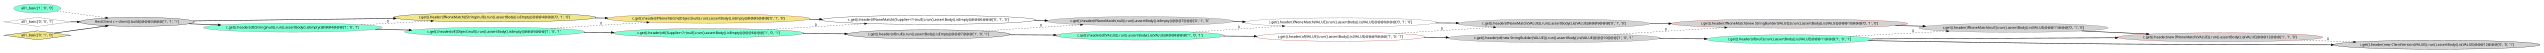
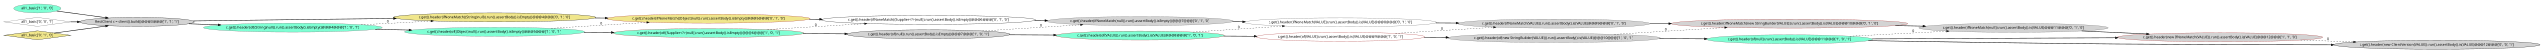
  digraph {
    fontname="Noto Sans"
    rankdir=LR
    node [color=gray40 fillcolor=lightgrey fontname="Noto Sans" shape=ellipse style=filled]
    edge [fontname="Noto Sans" style=bold]
    n1 [color=black label="c.get().header(of(null)).run().assertBody().isEmpty()@@@7@@@['1', '0', '1']"]
    n2 [label="c.get().header(ifNoneMatch(null)).run().assertBody().isEmpty()@@@7@@@['0', '1', '0']"]
    n3 [color=brown fillcolor=aquamarine label="c.get().header(of(VALUE)).run().assertBody().is(VALUE)@@@8@@@['1', '0', '1']"]
    n4 [fillcolor=white label="c.get().header(ifNoneMatch(VALUE)).run().assertBody().is(VALUE)@@@8@@@['0', '1', '0']"]
    n5 [color=brown fillcolor=white label="c.get().header(of(VALUE)).run().assertBody().is(VALUE)@@@9@@@['1', '0', '1']"]
    n6 [label="c.get().header(of(new StringBuilder(VALUE))).run().assertBody().is(VALUE)@@@10@@@['1', '0', '1']"]
    n7 [label="c.get().header(ifNoneMatch(VALUE)).run().assertBody().is(VALUE)@@@9@@@['0', '1', '0']"]
    n8 [fillcolor=aquamarine label="c.get().header(of(null)).run().assertBody().is(VALUE)@@@11@@@['1', '0', '1']"]
    n9 [color=brown label="c.get().header(ifNoneMatch(new StringBuilder(VALUE))).run().assertBody().is(VALUE)@@@10@@@['0', '1', '0']"]
    n10 [fillcolor=aquamarine label="a01_basic['1', '0', '0']"]
    n11 [color=black label="RestClient c = client().build()@@@3@@@['1', '1', '1']"]
    n12 [color=black fillcolor=khaki label="c.get().header(ifNoneMatch((String)null)).run().assertBody().isEmpty()@@@4@@@['0', '1', '0']"]
    n13 [fillcolor=aquamarine label="c.get().header(of((String)null)).run().assertBody().isEmpty()@@@4@@@['1', '0', '1']"]
    n14 [color=black fillcolor=white label="c.get().header(ifNoneMatch((Supplier<?>)null)).run().assertBody().isEmpty()@@@6@@@['0', '1', '0']"]
    n15 [color=brown fillcolor=khaki label="c.get().header(ifNoneMatch((Object)null)).run().assertBody().isEmpty()@@@5@@@['0', '1', '0']"]
    n16 [label="c.get().header(ifNoneMatch(null)).run().assertBody().is(VALUE)@@@11@@@['0', '1', '0']"]
    n17 [color=brown label="c.get().header(new IfNoneMatch(VALUE)).run().assertBody().is(VALUE)@@@12@@@['1', '1', '0']"]
    n18 [color=black label="c.get().header(new ClientVersion(VALUE)).run().assertBody().is(VALUE)@@@12@@@['0', '0', '1']"]
    n19 [color=brown fillcolor=aquamarine label="c.get().header(of((Supplier<?>)null)).run().assertBody().isEmpty()@@@6@@@['1', '0', '1']"]
    n20 [fillcolor=aquamarine label="c.get().header(of((Object)null)).run().assertBody().isEmpty()@@@5@@@['1', '0', '1']"]
    n21 [fillcolor=white label="a01_basic['0', '0', '1']" shape=diamond]
    n22 [color=black fillcolor=khaki label="a01_basic['0', '1', '0']" shape=diamond]
    n1 -> n2 [label=0 style=dashed]
    n1 -> n3
    n2 -> n4
    n3 -> n4 [label=0 style=dashed]
    n3 -> n5
    n4 -> n7
    n5 -> n6
    n5 -> n7 [label=0 style=dashed]
    n6 -> n8
    n6 -> n9 [label=0 style=dashed]
    n7 -> n9
    n8 -> n16 [label=0 style=dashed]
    n8 -> n17
    n8 -> n18
    n9 -> n16
-   n10 -> n11 [style=dashed]
+   n10 -> n11
    n11 -> n12
    n11 -> n13
    n12 -> n15
    n13 -> n12 [label=0 style=dashed]
    n13 -> n20
    n14 -> n2
    n15 -> n14
    n16 -> n17
    n17 -> n18 [label=0 style=dashed]
    n19 -> n1
    n19 -> n14 [label=0 style=dashed]
    n20 -> n15 [label=0 style=dashed]
    n20 -> n19
    n21 -> n11
    n22 -> n11
  }
